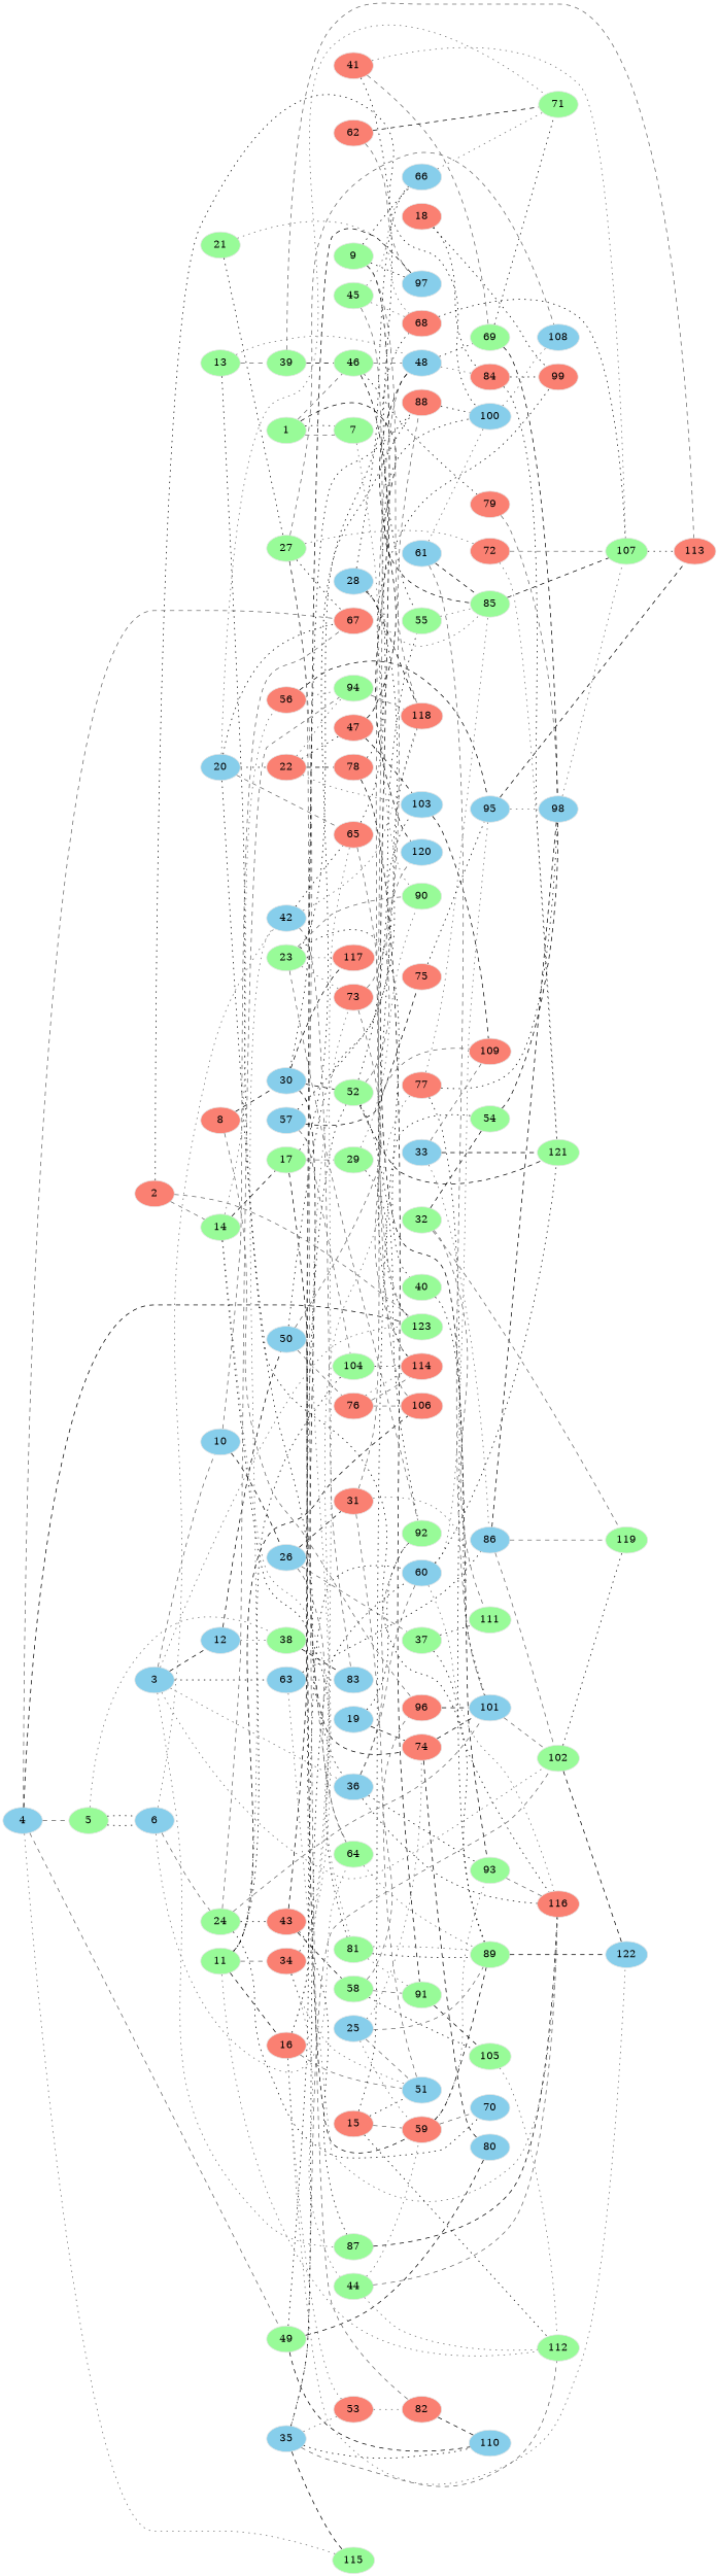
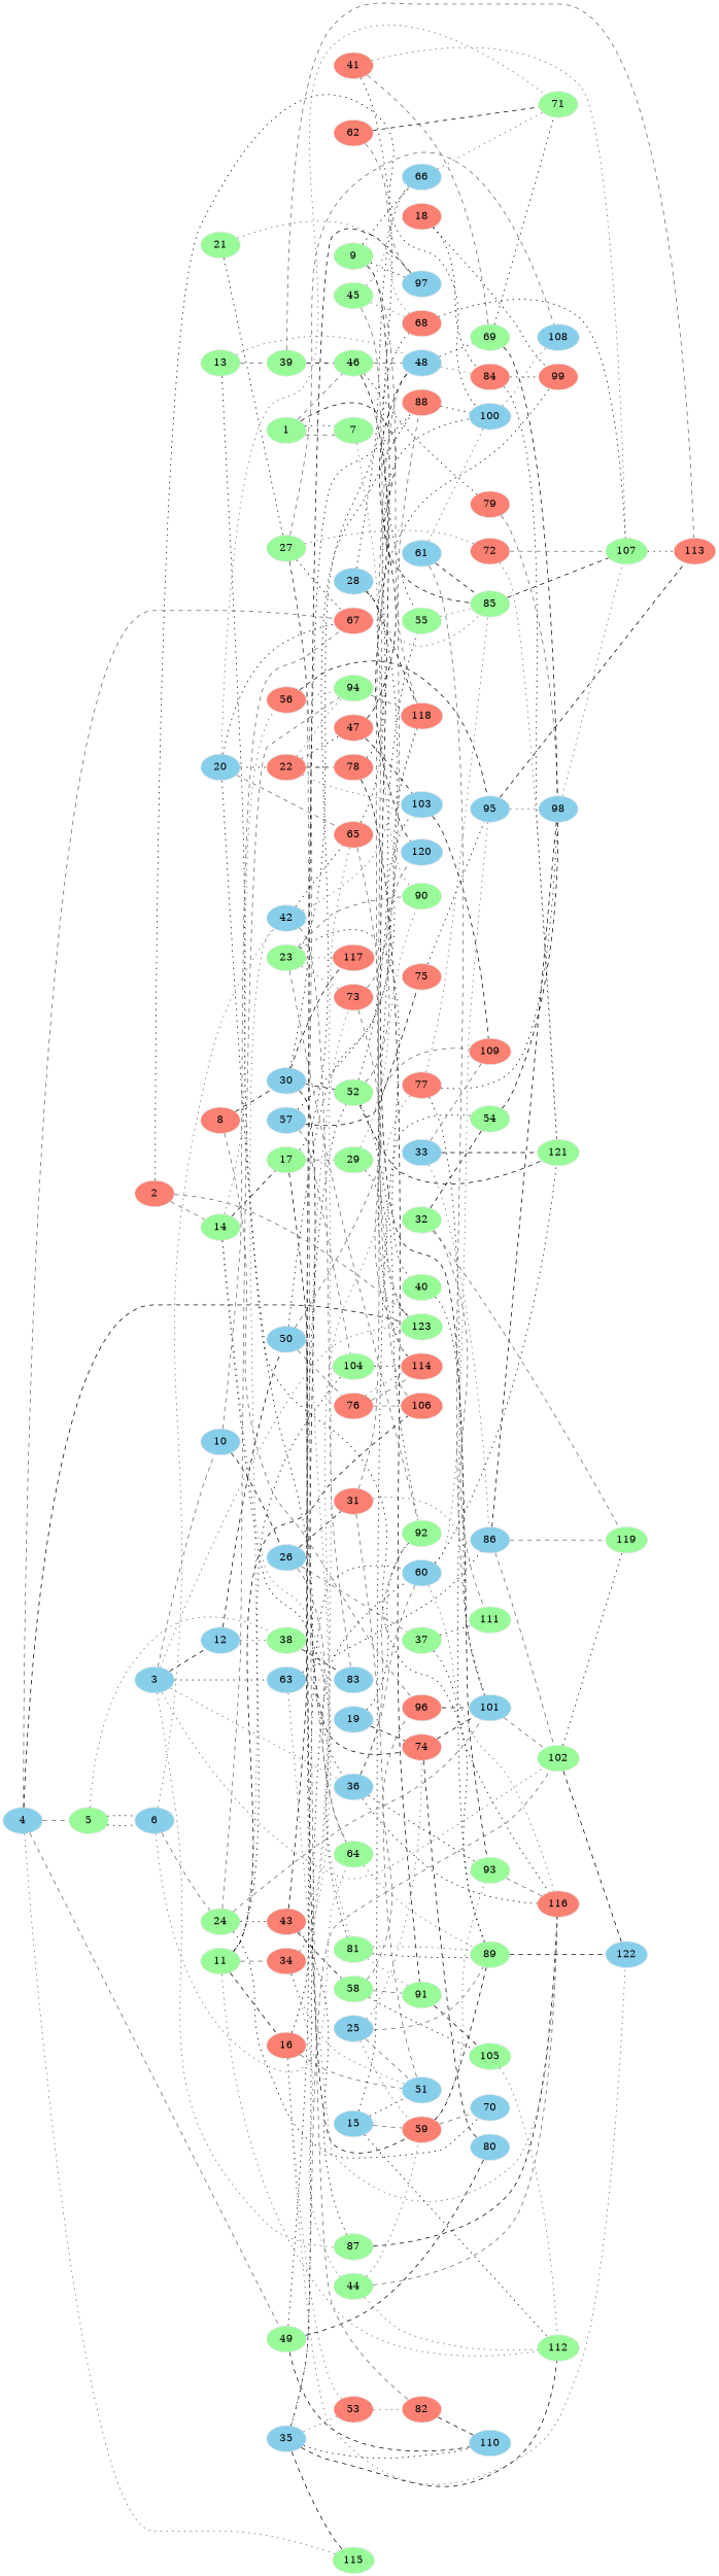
  graph {
    rankdir=LR
    node [color=gray90 fillcolor=palegreen style=filled]
    edge [color=gray40 style=dotted]
    1
    7
    46
    85
    90
    48 [fillcolor=skyblue]
    79 [fillcolor=salmon]
    120 [fillcolor=skyblue]
    107
    2 [fillcolor=salmon]
    14
    100 [fillcolor=skyblue]
    123
    17
    56 [fillcolor=salmon]
    81
    108 [fillcolor=skyblue]
    3 [fillcolor=skyblue]
    10 [fillcolor=skyblue]
    12 [fillcolor=skyblue]
    36 [fillcolor=skyblue]
    63 [fillcolor=skyblue]
    87
    102
    67 [fillcolor=salmon]
    26 [fillcolor=skyblue]
    38
    50 [fillcolor=skyblue]
    93
    60 [fillcolor=skyblue]
    92
    116 [fillcolor=salmon]
    86 [fillcolor=skyblue]
    83 [fillcolor=skyblue]
    122 [fillcolor=skyblue]
    119
    4 [fillcolor=skyblue]
    5
    115
    49
    6 [fillcolor=skyblue]
    80 [fillcolor=skyblue]
    24
    42 [fillcolor=skyblue]
    64
    94
    43 [fillcolor=salmon]
    70 [fillcolor=skyblue]
    101 [fillcolor=skyblue]
    118 [fillcolor=salmon]
    65 [fillcolor=salmon]
    89
    8 [fillcolor=salmon]
    30 [fillcolor=skyblue]
    96 [fillcolor=salmon]
    88 [fillcolor=salmon]
    74 [fillcolor=salmon]
    117 [fillcolor=salmon]
    52
    66 [fillcolor=skyblue]
    9
    97 [fillcolor=skyblue]
    71
    31 [fillcolor=salmon]
    37
    11
    16 [fillcolor=salmon]
    34 [fillcolor=salmon]
    104
    106 [fillcolor=salmon]
    112
    51 [fillcolor=skyblue]
    53 [fillcolor=salmon]
    73 [fillcolor=salmon]
    44
    77 [fillcolor=salmon]
    114 [fillcolor=salmon]
    109 [fillcolor=salmon]
    76 [fillcolor=salmon]
    13
    39
    113 [fillcolor=salmon]
    84 [fillcolor=salmon]
    69
    59 [fillcolor=salmon]
    29
    95 [fillcolor=skyblue]
    91
-   15 [fillcolor=salmon]
+   15 [fillcolor=skyblue]
    54
    98 [fillcolor=skyblue]
    82 [fillcolor=salmon]
    121
    18 [fillcolor=salmon]
    99 [fillcolor=salmon]
    19 [fillcolor=skyblue]
    20 [fillcolor=skyblue]
    22 [fillcolor=salmon]
    47 [fillcolor=salmon]
    78 [fillcolor=salmon]
    103 [fillcolor=skyblue]
    21
    27
    68 [fillcolor=salmon]
    72 [fillcolor=salmon]
    23
    40
    58
    25 [fillcolor=skyblue]
    111
    110 [fillcolor=skyblue]
    28 [fillcolor=skyblue]
    55
    32
    33 [fillcolor=skyblue]
    35 [fillcolor=skyblue]
    41 [fillcolor=salmon]
    105
    45
    57 [fillcolor=skyblue]
    75 [fillcolor=salmon]
    61 [fillcolor=skyblue]
    62 [fillcolor=salmon]
    1 -- 7 [style=dashed]
    1 -- 7 [color=black]
    1 -- 46 [style=dashed]
    1 -- 85 [color=black style=dashed]
    7 -- 90
    46 -- 48 [style=dashed]
    46 -- 79 [color=black]
    46 -- 120 [color=black style=dashed]
    85 -- 107 [color=black style=dashed]
    48 -- 84
    48 -- 69 [color=black]
    79 -- 98 [style=dashed]
    107 -- 113 [color=black]
    2 -- 14 [style=dashed]
    2 -- 100 [color=black]
    2 -- 123 [style=dashed]
    14 -- 17 [color=black style=dashed]
    14 -- 56
    14 -- 81 [color=black]
    14 -- 81
    100 -- 108
    17 -- 88 [color=black]
    17 -- 59 [color=black style=dashed]
    17 -- 29 [style=dashed]
    56 -- 94
    56 -- 95 [color=black style=dashed]
    81 -- 89 [color=black]
    81 -- 89
    81 -- 91
    3 -- 123
    3 -- 10 [style=dashed]
    3 -- 12 [color=black style=dashed]
    3 -- 36
    3 -- 63 [color=black]
    3 -- 87
    3 -- 102
    10 -- 67 [style=dashed]
    10 -- 26 [color=black style=dashed]
    12 -- 38
    12 -- 50 [color=black style=dashed]
    36 -- 93 [color=black]
    36 -- 60 [style=dashed]
    36 -- 92 [style=dashed]
    36 -- 116 [color=black]
    63 -- 116
    63 -- 86 [color=black]
    63 -- 83
    87 -- 116 [color=black style=dashed]
    102 -- 122 [color=black style=dashed]
    102 -- 119 [color=black]
    26 -- 64 [style=dashed]
    26 -- 31 [color=black style=dashed]
    26 -- 37 [style=dashed]
    38 -- 83 [color=black style=dashed]
    50 -- 118 [color=black]
    50 -- 109 [style=dashed]
    50 -- 76 [style=dashed]
    93 -- 116 [style=dashed]
    60 -- 116
    60 -- 95
    60 -- 121 [color=black]
    86 -- 102 [style=dashed]
    86 -- 119 [style=dashed]
    86 -- 98 [color=black style=dashed]
    4 -- 123 [color=black style=dashed]
    4 -- 67 [style=dashed]
    4 -- 5 [style=dashed]
    4 -- 115
    4 -- 49 [style=dashed]
    5 -- 38
    5 -- 6 [color=black]
    5 -- 6 [color=black]
    49 -- 80 [color=black style=dashed]
    49 -- 52 [color=black]
    49 -- 110 [color=black style=dashed]
    6 -- 24 [style=dashed]
    6 -- 42
    6 -- 64
    24 -- 94 [style=dashed]
    24 -- 43 [color=black]
    24 -- 70 [color=black]
    24 -- 101 [style=dashed]
    42 -- 83 [style=dashed]
    42 -- 118
    42 -- 65 [color=black]
    64 -- 89
    94 -- 118 [style=dashed]
    43 -- 87 [color=black]
    43 -- 97 [color=black style=dashed]
    43 -- 58 [color=black style=dashed]
    101 -- 102 [style=dashed]
    65 -- 123 [style=dashed]
    65 -- 99 [color=black]
    89 -- 122 [color=black style=dashed]
    8 -- 30 [color=black style=dashed]
    8 -- 96 [style=dashed]
    30 -- 88 [color=black]
    30 -- 74 [color=black style=dashed]
    30 -- 117 [color=black style=dashed]
    30 -- 52 [color=black style=dashed]
    96 -- 101 [color=black style=dashed]
    88 -- 100 [color=black]
    74 -- 80 [color=black style=dashed]
    74 -- 101 [color=black style=dashed]
    52 -- 120 [style=dashed]
    52 -- 92 [color=black]
    52 -- 121 [color=black style=dashed]
    52 -- 55 [color=black]
    66 -- 71
    9 -- 93 [color=black style=dashed]
    9 -- 118 [style=dashed]
    9 -- 66 [color=black]
    9 -- 97 [color=black]
    31 -- 48 [style=dashed]
    31 -- 101
    31 -- 51 [style=dashed]
    37 -- 116 [color=black]
    37 -- 111 [color=black]
    11 -- 42
    11 -- 16 [color=black style=dashed]
    11 -- 34 [style=dashed]
    11 -- 104 [color=black]
    11 -- 106 [color=black style=dashed]
    11 -- 112
    16 -- 60 [color=black]
    16 -- 122
    16 -- 51 [style=dashed]
    16 -- 53
    16 -- 73
    34 -- 65
    34 -- 51
    34 -- 44
    34 -- 77
    104 -- 114 [color=black]
    53 -- 82
    73 -- 88 [style=dashed]
    73 -- 114 [style=dashed]
    44 -- 116 [style=dashed]
    44 -- 112
    44 -- 59
    77 -- 85
    77 -- 89 [color=black]
    77 -- 98 [color=black]
    76 -- 106 [style=dashed]
    76 -- 114 [style=dashed]
    76 -- 114
    13 -- 48
    13 -- 36 [color=black]
    13 -- 39 [style=dashed]
    39 -- 46 [color=black style=dashed]
    39 -- 113 [style=dashed]
    84 -- 121 [color=black]
    84 -- 99 [color=black]
    69 -- 71 [color=black]
    69 -- 98 [color=black style=dashed]
    59 -- 93
    59 -- 70 [style=dashed]
    59 -- 89 [color=black style=dashed]
    29 -- 90
    29 -- 123 [color=black]
    95 -- 113 [color=black style=dashed]
    95 -- 98
    91 -- 105 [color=black style=dashed]
    15 -- 112 [color=black]
    15 -- 51 [color=black]
    15 -- 59 [style=dashed]
    15 -- 54 [color=black]
    54 -- 98 [color=black style=dashed]
    98 -- 107
    82 -- 110 [color=black style=dashed]
    18 -- 84 [color=black]
    18 -- 99 [color=black]
    19 -- 92 [color=black]
    19 -- 74 [color=black style=dashed]
    20 -- 67 [color=black]
    20 -- 65 [style=dashed]
    20 -- 89 [color=black]
    20 -- 71
    20 -- 22 [color=black]
    22 -- 94
    22 -- 47 [color=black]
    22 -- 78 [color=black style=dashed]
    22 -- 103
    47 -- 48 [color=black style=dashed]
    47 -- 103 [color=black style=dashed]
    78 -- 100 [color=black]
    78 -- 91 [color=black style=dashed]
    103 -- 109 [color=black style=dashed]
    21 -- 27 [color=black]
    21 -- 68
    27 -- 108 [style=dashed]
    27 -- 67 [color=black]
    27 -- 64 [style=dashed]
    27 -- 82 [style=dashed]
    27 -- 72
    68 -- 107 [color=black]
    72 -- 107 [style=dashed]
    72 -- 121
    23 -- 90 [style=dashed]
    23 -- 92 [style=dashed]
    23 -- 117
    23 -- 73
    23 -- 68 [color=black]
    23 -- 40 [color=black]
    40 -- 101 [color=black]
    58 -- 96 [style=dashed]
    58 -- 91 [style=dashed]
    58 -- 105 [color=black]
    25 -- 89 [style=dashed]
    25 -- 74
    25 -- 51 [style=dashed]
    25 -- 59
    28 -- 85
    28 -- 118 [color=black style=dashed]
    28 -- 66 [color=black]
    28 -- 114 [color=black]
    55 -- 85
    32 -- 119 [style=dashed]
    32 -- 54 [color=black style=dashed]
    32 -- 111 [style=dashed]
    33 -- 86
    33 -- 109 [style=dashed]
    33 -- 121 [color=black style=dashed]
    35 -- 102 [style=dashed]
    35 -- 60 [color=black]
    35 -- 115 [color=black style=dashed]
-   35 -- 112 [style=dashed]
+   35 -- 112 [color=black style=dashed]
    35 -- 53
    35 -- 110 [color=black]
    41 -- 107
    41 -- 69 [style=dashed]
    41 -- 55 [color=black]
    105 -- 112
    45 -- 66
    45 -- 106 [style=dashed]
    45 -- 68
    57 -- 104 [style=dashed]
    57 -- 103 [color=black]
    57 -- 75 [color=black style=dashed]
    75 -- 95 [color=black]
    61 -- 85 [color=black style=dashed]
    61 -- 100
    61 -- 101 [style=dashed]
    62 -- 97 [style=dashed]
    62 -- 71 [color=black style=dashed]
  }
